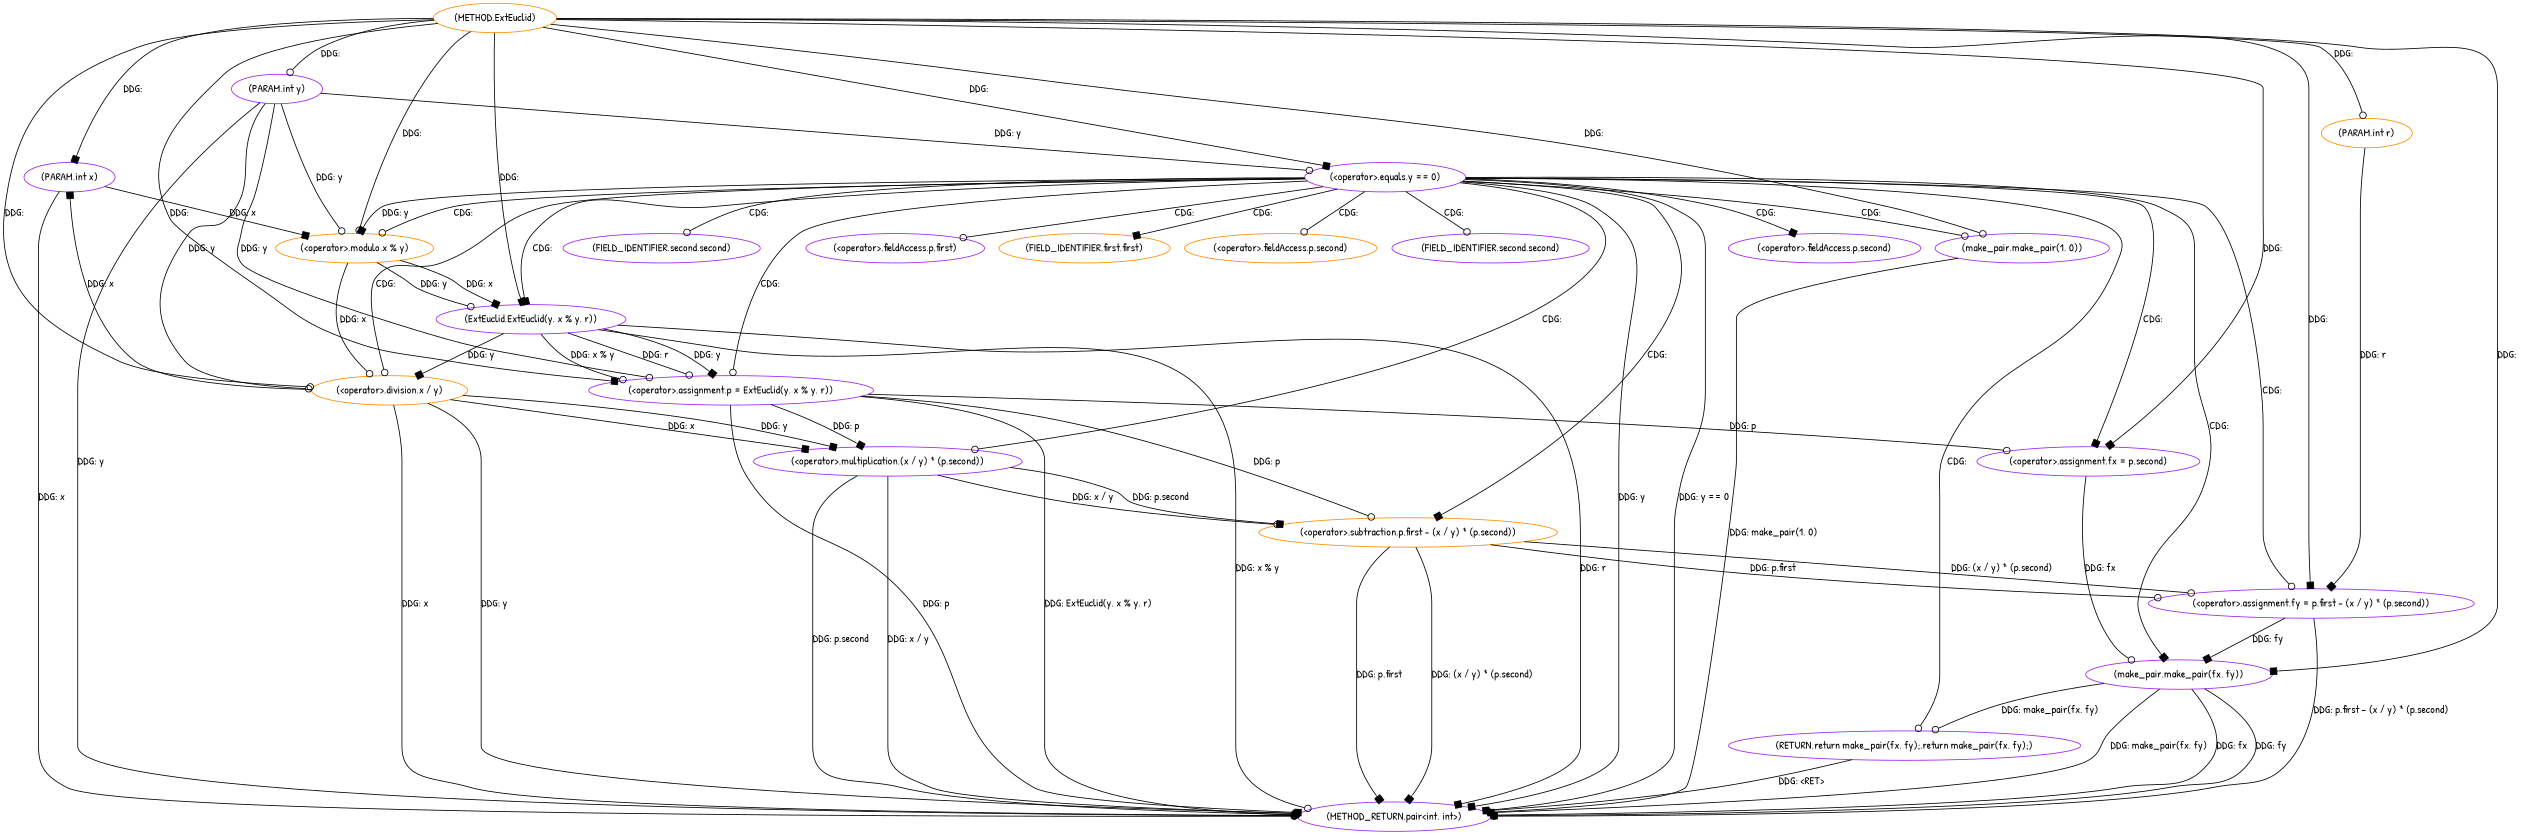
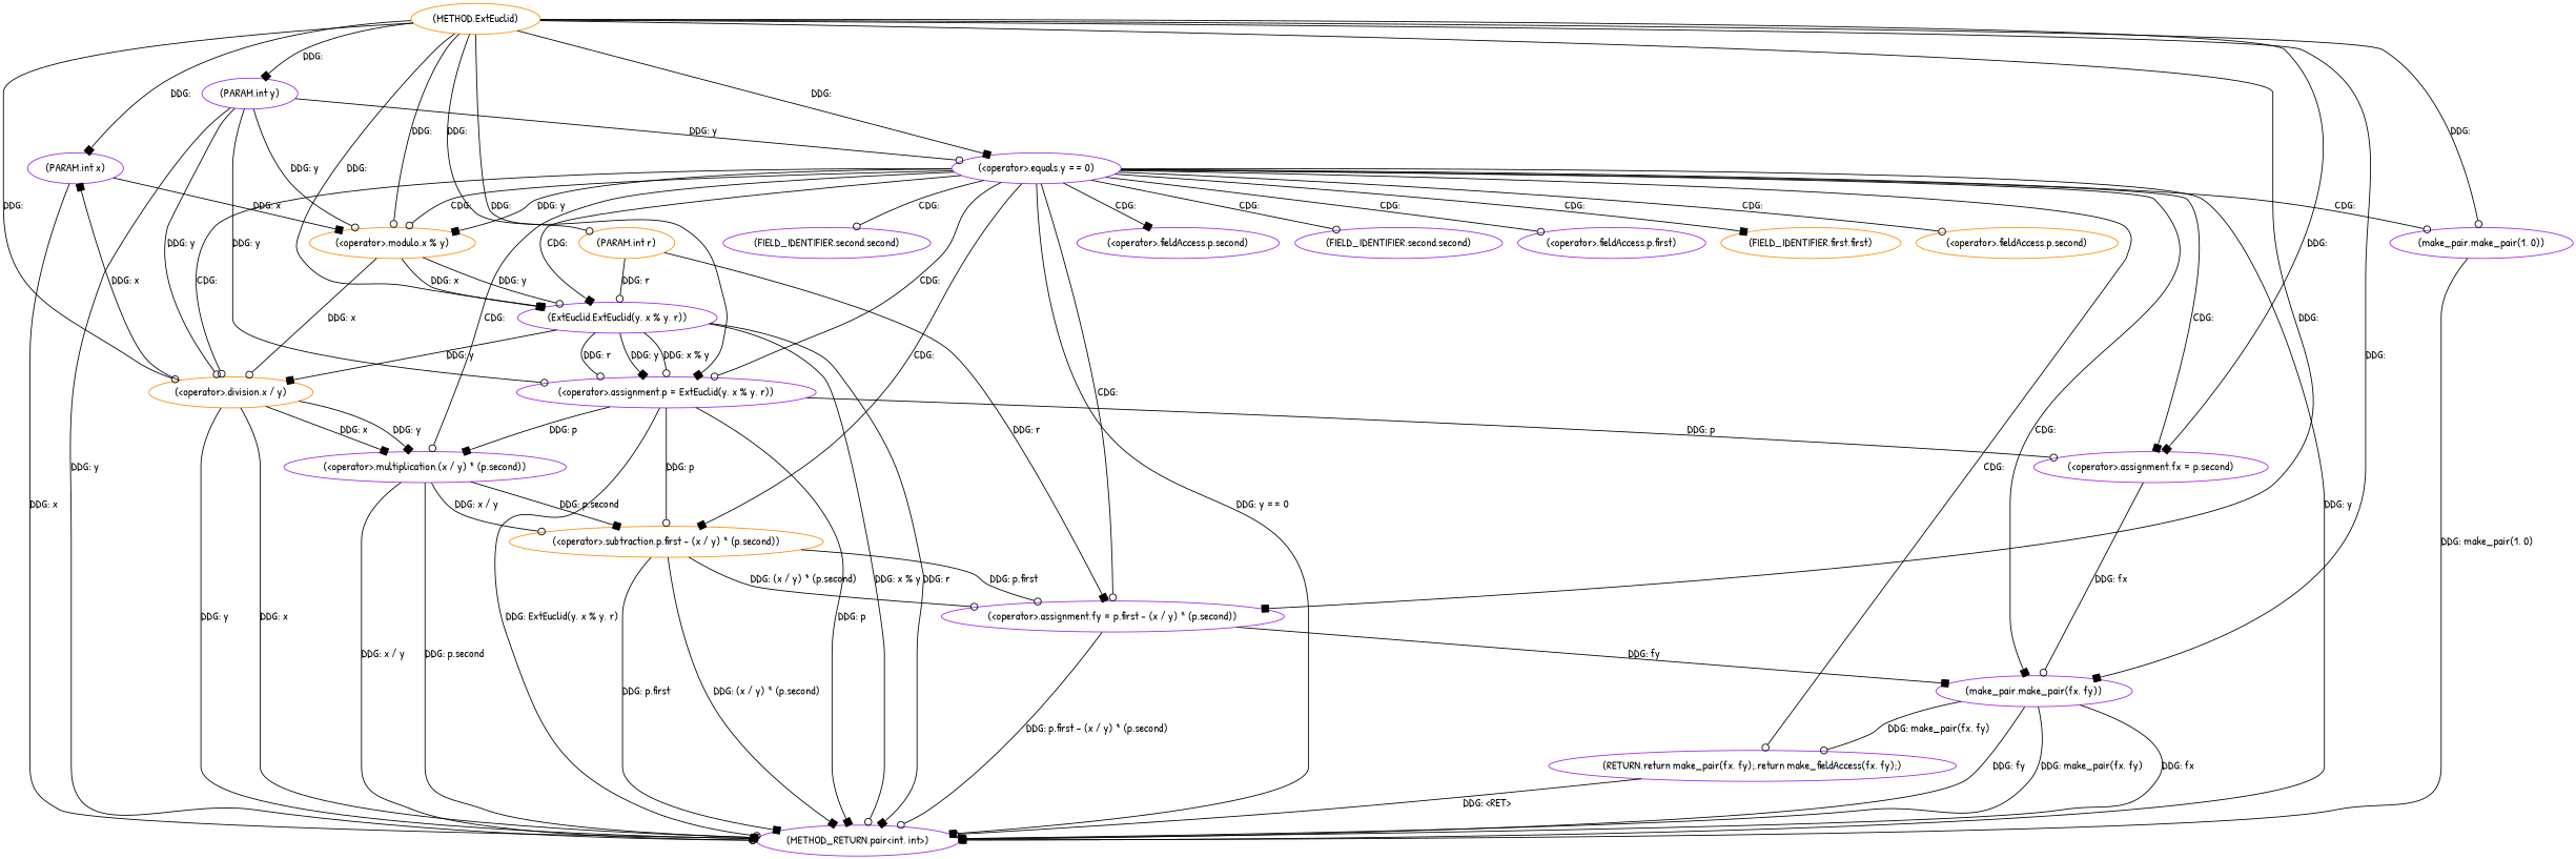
  digraph {
    fontname="Patrick Hand"
    node [color=purple fontname="Patrick Hand"]
    edge [arrowhead=odot fontname="Patrick Hand"]
    n1 [color=darkorange label="(METHOD,ExtEuclid)"]
    n2 [label="(PARAM,int x)"]
    n3 [label="(PARAM,int y)"]
    n4 [color=darkorange label="(PARAM,int r)"]
    n5 [label="(<operator>.assignment,p = ExtEuclid(y, x % y, r))"]
    n6 [label="(<operator>.assignment,fx = p.second)"]
    n7 [label="(<operator>.assignment,fy = p.first - (x / y) * (p.second))"]
    n8 [label="(<operator>.equals,y == 0)"]
    n9 [label="(make_pair,make_pair(fx, fy))"]
    n10 [label="(ExtEuclid,ExtEuclid(y, x % y, r))"]
    n11 [label="(make_pair,make_pair(1, 0))"]
    n12 [color=darkorange label="(<operator>.modulo,x % y)"]
    n13 [color=darkorange label="(<operator>.division,x / y)"]
    n14 [label="(METHOD_RETURN,pair<int, int>)"]
    n15 [color=darkorange label="(<operator>.subtraction,p.first - (x / y) * (p.second))"]
    n16 [label="(<operator>.multiplication,(x / y) * (p.second))"]
-   n17 [label="(RETURN,return make_pair(fx, fy);,return make_pair(fx, fy);)"]
+   n17 [label="(RETURN,return make_pair(fx, fy);,return make_fieldAccess(fx, fy);)"]
    n18 [label="(<operator>.fieldAccess,p.second)"]
    n19 [label="(FIELD_IDENTIFIER,second,second)"]
    n20 [label="(<operator>.fieldAccess,p.first)"]
    n21 [color=darkorange label="(FIELD_IDENTIFIER,first,first)"]
    n22 [color=darkorange label="(<operator>.fieldAccess,p.second)"]
    n23 [label="(FIELD_IDENTIFIER,second,second)"]
    n1 -> n2 [arrowhead=box label="DDG: "]
-   n1 -> n3 [label="DDG: "]
+   n1 -> n3 [arrowhead=box label="DDG: "]
    n1 -> n4 [label="DDG: "]
    n1 -> n5 [arrowhead=box label="DDG: "]
    n1 -> n6 [arrowhead=box label="DDG: "]
    n1 -> n7 [arrowhead=box label="DDG: "]
    n1 -> n8 [arrowhead=box label="DDG: "]
    n1 -> n9 [arrowhead=box label="DDG: "]
    n1 -> n10 [arrowhead=box label="DDG: "]
    n1 -> n11 [label="DDG: "]
    n1 -> n12 [label="DDG: "]
    n1 -> n13 [label="DDG: "]
    n2 -> n12 [arrowhead=box label="DDG: x"]
    n2 -> n14 [label="DDG: x"]
    n3 -> n5 [label="DDG: y"]
    n3 -> n8 [label="DDG: y"]
    n3 -> n12 [label="DDG: y"]
    n3 -> n13 [label="DDG: y"]
    n3 -> n14 [label="DDG: y"]
    n4 -> n7 [arrowhead=box label="DDG: r"]
+   n4 -> n10 [label="DDG: r"]
    n5 -> n6 [label="DDG: p"]
    n5 -> n14 [arrowhead=box label="DDG: p"]
    n5 -> n14 [label="DDG: ExtEuclid(y, x % y, r)"]
    n5 -> n15 [label="DDG: p"]
    n5 -> n16 [arrowhead=box label="DDG: p"]
    n6 -> n9 [label="DDG: fx"]
    n7 -> n9 [arrowhead=box label="DDG: fy"]
    n7 -> n14 [label="DDG: p.first - (x / y) * (p.second)"]
    n8 -> n5 [label="CDG: "]
    n8 -> n6 [arrowhead=box label="CDG: "]
    n8 -> n7 [label="CDG: "]
    n8 -> n9 [arrowhead=box label="CDG: "]
    n8 -> n10 [arrowhead=box label="CDG: "]
    n8 -> n11 [label="CDG: "]
    n8 -> n12 [arrowhead=box label="DDG: y"]
    n8 -> n12 [label="CDG: "]
    n8 -> n13 [label="CDG: "]
    n8 -> n14 [arrowhead=box label="DDG: y"]
    n8 -> n14 [arrowhead=box label="DDG: y == 0"]
    n8 -> n15 [arrowhead=box label="CDG: "]
    n8 -> n16 [label="CDG: "]
    n8 -> n17 [label="CDG: "]
    n8 -> n18 [arrowhead=box label="CDG: "]
    n8 -> n19 [label="CDG: "]
    n8 -> n20 [label="CDG: "]
    n8 -> n21 [arrowhead=box label="CDG: "]
    n8 -> n22 [label="CDG: "]
    n8 -> n23 [label="CDG: "]
    n9 -> n14 [label="DDG: fx"]
    n9 -> n14 [arrowhead=box label="DDG: fy"]
    n9 -> n14 [arrowhead=box label="DDG: make_pair(fx, fy)"]
    n9 -> n17 [label="DDG: make_pair(fx, fy)"]
    n10 -> n5 [label="DDG: r"]
    n10 -> n5 [arrowhead=box label="DDG: y"]
    n10 -> n5 [label="DDG: x % y"]
    n10 -> n13 [arrowhead=box label="DDG: y"]
    n10 -> n14 [label="DDG: x % y"]
    n10 -> n14 [arrowhead=box label="DDG: r"]
    n11 -> n14 [label="DDG: make_pair(1, 0)"]
    n12 -> n10 [label="DDG: y"]
    n12 -> n10 [arrowhead=box label="DDG: x"]
    n12 -> n13 [label="DDG: x"]
    n13 -> n2 [arrowhead=box label="DDG: x"]
    n13 -> n14 [label="DDG: x"]
    n13 -> n14 [arrowhead=box label="DDG: y"]
    n13 -> n16 [arrowhead=box label="DDG: x"]
    n13 -> n16 [arrowhead=box label="DDG: y"]
    n15 -> n7 [label="DDG: p.first"]
    n15 -> n7 [label="DDG: (x / y) * (p.second)"]
    n15 -> n14 [arrowhead=box label="DDG: p.first"]
    n15 -> n14 [arrowhead=box label="DDG: (x / y) * (p.second)"]
    n16 -> n14 [label="DDG: x / y"]
    n16 -> n14 [arrowhead=box label="DDG: p.second"]
    n16 -> n15 [label="DDG: x / y"]
    n16 -> n15 [arrowhead=box label="DDG: p.second"]
    n17 -> n14 [label="DDG: <RET>"]
  }
